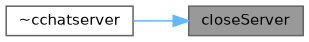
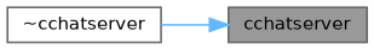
  digraph {
    rankdir=RL
    node [fontname=Helvetica fontsize=10 shape=box style=filled]
-   n1 [color=gray40 fillcolor=grey60 fontcolor=black height=0.2 label=closeServer width=0.4]
+   n1 [color=gray40 fillcolor=grey60 fontcolor=black height=0.2 label=cchatserver width=0.4]
    n2 [color=grey40 fillcolor=white height=0.2 label="~cchatserver" width=0.4]
    n1 -> n2 [color=steelblue1 dir=back fontname=Helvetica fontsize=10 labelfontname=Helvetica labelfontsize=10 style=solid]
  }
